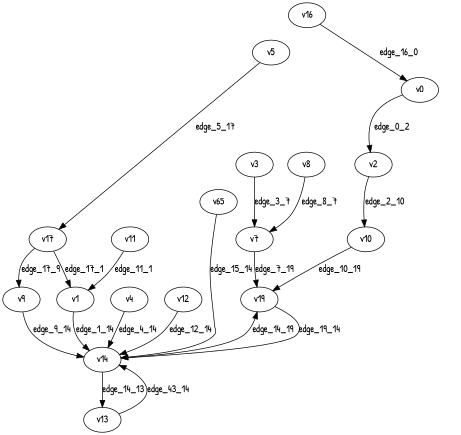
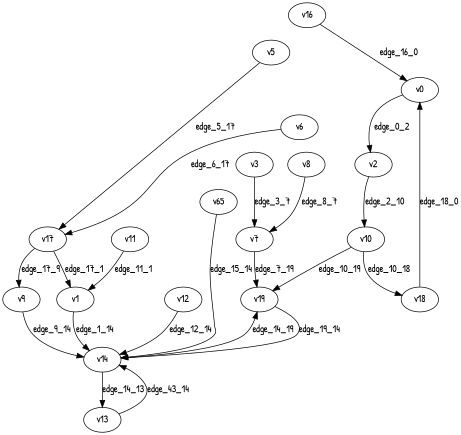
  digraph {
    fontname="Patrick Hand"
    node [fontname="Patrick Hand" player=1]
    edge [fontname="Patrick Hand"]
    v0 [player=-1]
    v2
    v10 [player=-1]
    v1 [player=0]
    v14 [player=-1]
    v19 [player=0]
    v13
+   v18 [player=0]
    v3 [player=0]
    v7 [player=-1]
-   v4 [player=0]
    v5 [player=0]
    v17 [player=-1]
    v9
+   v6
    v8
    v11 [player=-1]
    v12
    n19 [label=v65 player=0]
    v16
    v0 -> v2 [label=edge_0_2 probability=1.000000]
    v2 -> v10 [discount=0.110060 label=edge_2_10 weight=-1.142217]
    v10 -> v19 [label=edge_10_19 probability=0.432874]
+   v10 -> v18 [label=edge_10_18 probability=0.567126]
    v1 -> v14 [discount=0.518193 label=edge_1_14 weight=6.158640]
    v14 -> v19 [label=edge_14_19 probability=0.425178]
    v14 -> v13 [label=edge_14_13 probability=0.574822]
    v19 -> v14 [discount=0.310761 label=edge_19_14 weight=0.541586]
    v13 -> v14 [discount=0.113533 label=edge_43_14 weight=-0.085712]
+   v18 -> v0 [discount=0.500163 label=edge_18_0 weight=6.418995]
    v3 -> v7 [discount=0.138167 label=edge_3_7 weight=8.328082]
    v7 -> v19 [label=edge_7_19 probability=1.000000]
-   v4 -> v14 [discount=0.252020 label=edge_4_14 weight=1.900266]
    v5 -> v17 [discount=0.191761 label=edge_5_17 weight=-9.050466]
    v17 -> v1 [label=edge_17_1 probability=0.596978]
    v17 -> v9 [label=edge_17_9 probability=0.403022]
    v9 -> v14 [discount=0.713505 label=edge_9_14 weight=5.065135]
+   v6 -> v17 [discount=0.199669 label=edge_6_17 weight=-4.760589]
    v8 -> v7 [discount=0.197663 label=edge_8_7 weight=5.861548]
    v11 -> v1 [label=edge_11_1 probability=1.000000]
    v12 -> v14 [discount=0.843010 label=edge_12_14 weight=9.848761]
    n19 -> v14 [discount=0.670624 label=edge_15_14 weight=-6.285877]
    v16 -> v0 [discount=0.697963 label=edge_16_0 weight=-0.143036]
  }
